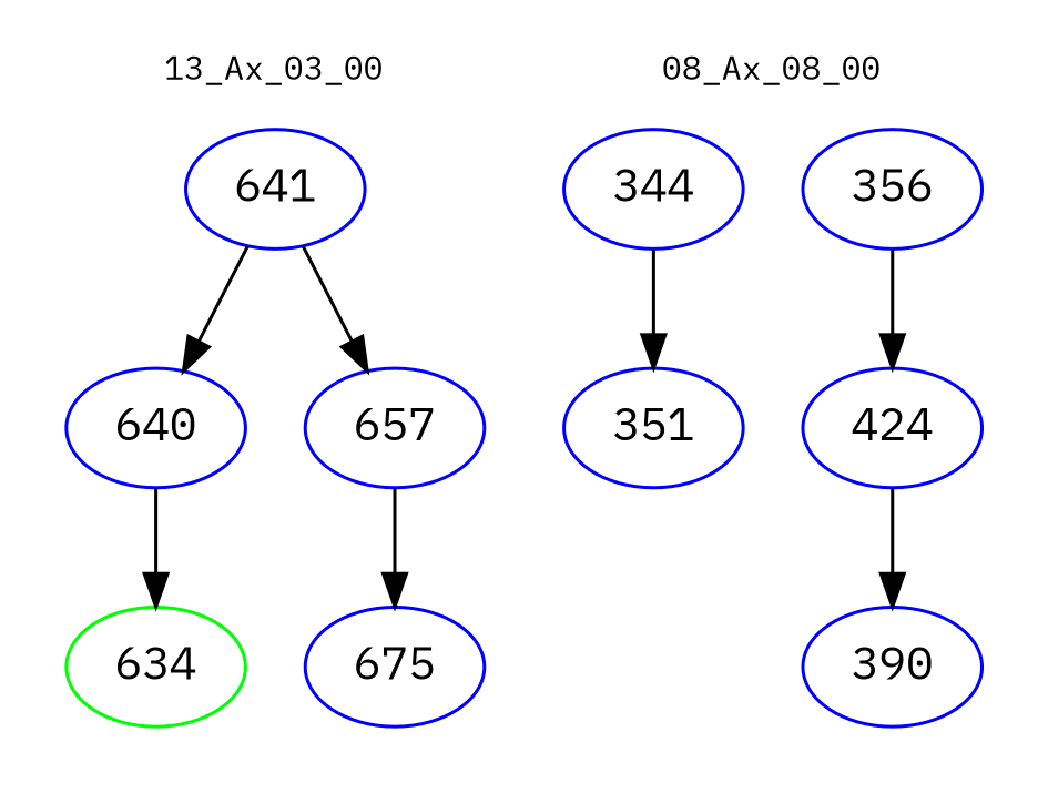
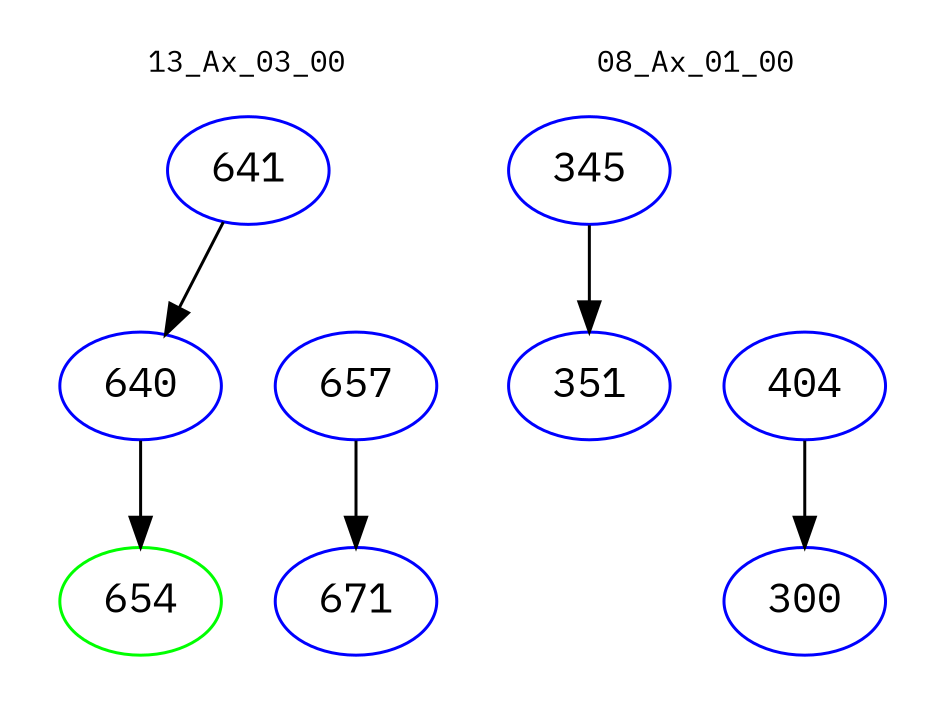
  digraph {
    fontname="IBM Plex Mono"
    node [color=blue fontname="IBM Plex Mono"]
    edge [color=black fontname="IBM Plex Mono"]
    n1 [label=641]
    n2 [label=640]
    n3 [label=657]
-   n4 [color=green label=634]
-   n5 [label=675]
-   n6 [label=356]
-   n7 [label=344]
-   n8 [label=424]
+   n4 [color=green label=654]
+   n5 [label=671]
+   n7 [label=345]
+   n8 [label=404]
    n9 [label=351]
-   n10 [label=390]
+   n10 [label=300]
    subgraph cluster_1 {
      color=white
      fontsize=10
      label="13_Ax_03_00"
      n1
      n2
      n3
      n4
      n5
    }
    subgraph cluster_2 {
      color=white
      fontsize=10
-     label="08_Ax_08_00"
-     n6
+     label="08_Ax_01_00"
      n7
      n8
      n9
      n10
    }
    n1 -> n2
-   n1 -> n3
    n2 -> n4
    n3 -> n5
-   n6 -> n8
    n7 -> n9
    n8 -> n10
  }
